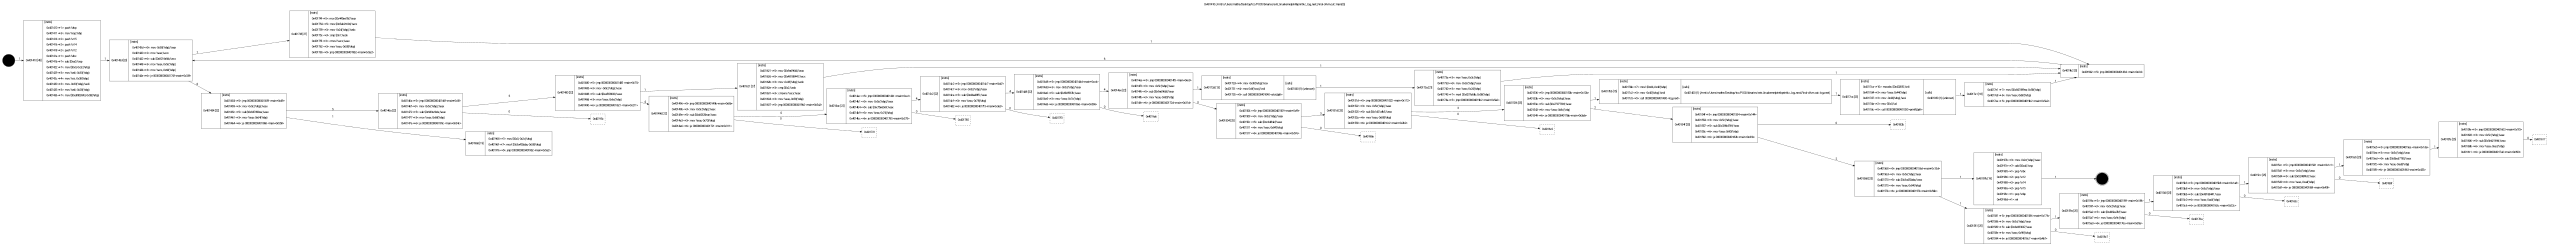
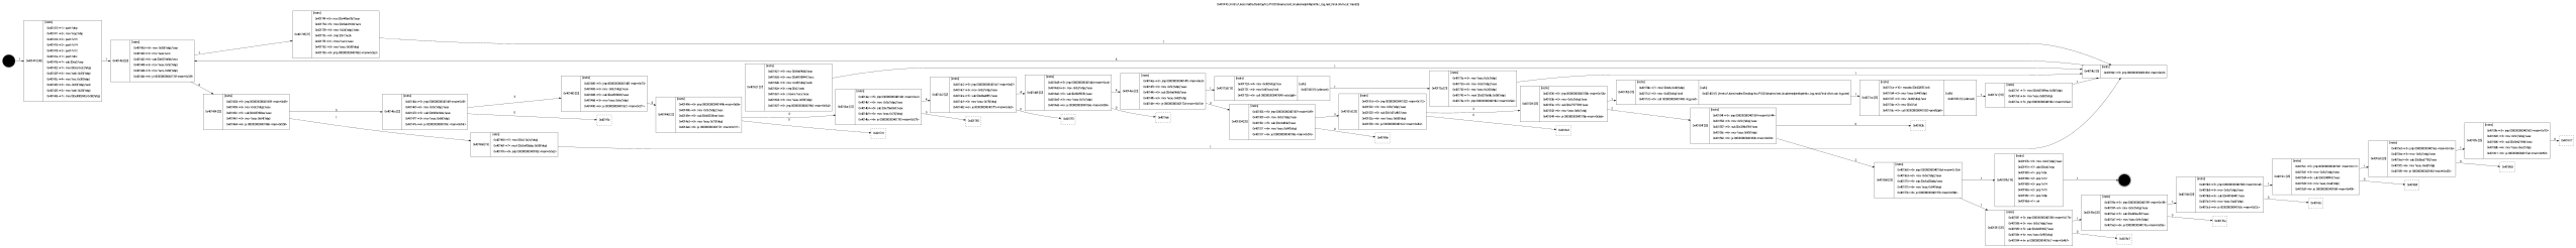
  digraph {
    fontname=Roboto
    label="0x401410 (/mnt/c/Users/mathe/Desktop/tcc/POCII/binaries/extr_linuxkernelprintkprintk.c_log_next_Final-ollvm.out::main(0))"
    labelloc=t
    rankdir=LR
    node [fontname=Roboto shape=record]
    edge [fontname=Roboto]
    Entry [fillcolor=black height=0.3 shape=circle style=filled width=0.3]
    n2 [label="{\n     0x401410 [45]\l\n     | [instrs]\l\n     &nbsp;&nbsp;0x401410 \<+1\>: push %rbp\l\n     &nbsp;&nbsp;0x401411 \<+3\>: mov %rsp,%rbp\l\n     &nbsp;&nbsp;0x401414 \<+2\>: push %r15\l\n     &nbsp;&nbsp;0x401416 \<+2\>: push %r14\l\n     &nbsp;&nbsp;0x401418 \<+2\>: push %r12\l\n     &nbsp;&nbsp;0x40141a \<+1\>: push %rbx\l\n     &nbsp;&nbsp;0x40141b \<+7\>: sub $0xa0,%rsp\l\n     &nbsp;&nbsp;0x401422 \<+7\>: movl $0x0,-0x2c(%rbp)\l\n     &nbsp;&nbsp;0x401429 \<+3\>: mov %edi,-0x30(%rbp)\l\n     &nbsp;&nbsp;0x40142c \<+4\>: mov %rsi,-0x38(%rbp)\l\n     &nbsp;&nbsp;0x401430 \<+3\>: mov -0x30(%rbp),%edi\l\n     &nbsp;&nbsp;0x401433 \<+3\>: mov %edi,-0x28(%rbp)\l\n     &nbsp;&nbsp;0x401436 \<+7\>: movl $0xaf803043,-0x58(%rbp)\l\n  }"]
    n3 [label="{\n     0x40143d [23]\l\n     | [instrs]\l\n     &nbsp;&nbsp;0x40143d \<+3\>: mov -0x58(%rbp),%eax\l\n     &nbsp;&nbsp;0x401440 \<+2\>: mov %eax,%ecx\l\n     &nbsp;&nbsp;0x401442 \<+6\>: sub $0x821fafdb,%ecx\l\n     &nbsp;&nbsp;0x401448 \<+3\>: mov %eax,-0x5c(%rbp)\l\n     &nbsp;&nbsp;0x40144b \<+3\>: mov %ecx,-0x60(%rbp)\l\n     &nbsp;&nbsp;0x40144e \<+6\>: je 000000000040174f \<main+0x33f\>\l\n  }"]
    n4 [label="{\n     0x40174f [27]\l\n     | [instrs]\l\n     &nbsp;&nbsp;0x40174f \<+5\>: mov $0x445ee7bf,%eax\l\n     &nbsp;&nbsp;0x401754 \<+5\>: mov $0x5eb2169d,%ecx\l\n     &nbsp;&nbsp;0x401759 \<+3\>: mov -0x24(%rbp),%edx\l\n     &nbsp;&nbsp;0x40175c \<+3\>: cmp $0x1,%edx\l\n     &nbsp;&nbsp;0x40175f \<+3\>: cmovl %ecx,%eax\l\n     &nbsp;&nbsp;0x401762 \<+3\>: mov %eax,-0x58(%rbp)\l\n     &nbsp;&nbsp;0x401765 \<+5\>: jmp 00000000004019b2 \<main+0x5a2\>\l\n  }"]
    n5 [label="{\n     0x401454 [22]\l\n     | [instrs]\l\n     &nbsp;&nbsp;0x401454 \<+5\>: jmp 0000000000401459 \<main+0x49\>\l\n     &nbsp;&nbsp;0x401459 \<+3\>: mov -0x5c(%rbp),%eax\l\n     &nbsp;&nbsp;0x40145c \<+5\>: sub $0x847499ea,%eax\l\n     &nbsp;&nbsp;0x401461 \<+3\>: mov %eax,-0x64(%rbp)\l\n     &nbsp;&nbsp;0x401464 \<+6\>: je 0000000000401968 \<main+0x558\>\l\n  }"]
    n6 [label="{\n     0x4019b2 [5]\l\n     | [instrs]\l\n     &nbsp;&nbsp;0x4019b2 \<+5\>: jmp 000000000040143d \<main+0x2d\>\l\n  }"]
    n7 [label="{\n     0x401968 [19]\l\n     | [instrs]\l\n     &nbsp;&nbsp;0x401968 \<+7\>: movl $0x0,-0x2c(%rbp)\l\n     &nbsp;&nbsp;0x40196f \<+7\>: movl $0x3a453aba,-0x58(%rbp)\l\n     &nbsp;&nbsp;0x401976 \<+5\>: jmp 00000000004019b2 \<main+0x5a2\>\l\n  }"]
    n8 [label="{\n     0x40146a [22]\l\n     | [instrs]\l\n     &nbsp;&nbsp;0x40146a \<+5\>: jmp 000000000040146f \<main+0x5f\>\l\n     &nbsp;&nbsp;0x40146f \<+3\>: mov -0x5c(%rbp),%eax\l\n     &nbsp;&nbsp;0x401472 \<+5\>: sub $0x949a1b6e,%eax\l\n     &nbsp;&nbsp;0x401477 \<+3\>: mov %eax,-0x68(%rbp)\l\n     &nbsp;&nbsp;0x40147a \<+6\>: je 000000000040195c \<main+0x54c\>\l\n  }"]
    n9 [label="{\n     0x40195c\l\n  }" style=dashed]
    n10 [label="{\n     0x401480 [22]\l\n     | [instrs]\l\n     &nbsp;&nbsp;0x401480 \<+5\>: jmp 0000000000401485 \<main+0x75\>\l\n     &nbsp;&nbsp;0x401485 \<+3\>: mov -0x5c(%rbp),%eax\l\n     &nbsp;&nbsp;0x401488 \<+5\>: sub $0xaf803043,%eax\l\n     &nbsp;&nbsp;0x40148d \<+3\>: mov %eax,-0x6c(%rbp)\l\n     &nbsp;&nbsp;0x401490 \<+6\>: je 0000000000401621 \<main+0x211\>\l\n  }"]
    Exit [fillcolor=black height=0.3 peripheries=2 shape=circle style=filled width=0.3]
    n12 [label="{\n     0x401621 [27]\l\n     | [instrs]\l\n     &nbsp;&nbsp;0x401621 \<+5\>: mov $0x9a696b0,%eax\l\n     &nbsp;&nbsp;0x401626 \<+5\>: mov $0x48188441,%ecx\l\n     &nbsp;&nbsp;0x40162b \<+3\>: mov -0x28(%rbp),%edx\l\n     &nbsp;&nbsp;0x40162e \<+3\>: cmp $0x2,%edx\l\n     &nbsp;&nbsp;0x401631 \<+3\>: cmovne %ecx,%eax\l\n     &nbsp;&nbsp;0x401634 \<+3\>: mov %eax,-0x58(%rbp)\l\n     &nbsp;&nbsp;0x401637 \<+5\>: jmp 00000000004019b2 \<main+0x5a2\>\l\n  }"]
    n13 [label="{\n     0x401496 [22]\l\n     | [instrs]\l\n     &nbsp;&nbsp;0x401496 \<+5\>: jmp 000000000040149b \<main+0x8b\>\l\n     &nbsp;&nbsp;0x40149b \<+3\>: mov -0x5c(%rbp),%eax\l\n     &nbsp;&nbsp;0x40149e \<+5\>: sub $0xb5325eae,%eax\l\n     &nbsp;&nbsp;0x4014a3 \<+3\>: mov %eax,-0x70(%rbp)\l\n     &nbsp;&nbsp;0x4014a6 \<+6\>: je 0000000000401721 \<main+0x311\>\l\n  }"]
    n14 [label="{\n     0x4017e1 [18]\l\n     | [instrs]\l\n     &nbsp;&nbsp;0x4017e1 \<+7\>: movl $0x847499ea,-0x58(%rbp)\l\n     &nbsp;&nbsp;0x4017e8 \<+6\>: mov %eax,-0xb0(%rbp)\l\n     &nbsp;&nbsp;0x4017ee \<+5\>: jmp 00000000004019b2 \<main+0x5a2\>\l\n  }"]
    n15 [label="{\n     0x401721\l\n  }" style=dashed]
    n16 [label="{\n     0x4014ac [22]\l\n     | [instrs]\l\n     &nbsp;&nbsp;0x4014ac \<+5\>: jmp 00000000004014b1 \<main+0xa1\>\l\n     &nbsp;&nbsp;0x4014b1 \<+3\>: mov -0x5c(%rbp),%eax\l\n     &nbsp;&nbsp;0x4014b4 \<+5\>: sub $0xcf5e60e9,%eax\l\n     &nbsp;&nbsp;0x4014b9 \<+3\>: mov %eax,-0x74(%rbp)\l\n     &nbsp;&nbsp;0x4014bc \<+6\>: je 0000000000401785 \<main+0x375\>\l\n  }"]
    n17 [label="{\n     0x4017ca [23]\l\n     | [instrs]\l\n     &nbsp;&nbsp;0x4017ca \<+10\>: movabs $0x4020f2,%rdi\l\n     &nbsp;&nbsp;0x4017d4 \<+3\>: mov %eax,-0x44(%rbp)\l\n     &nbsp;&nbsp;0x4017d7 \<+3\>: mov -0x44(%rbp),%esi\l\n     &nbsp;&nbsp;0x4017da \<+2\>: mov $0x0,%al\l\n     &nbsp;&nbsp;0x4017dc \<+5\>: call 0000000000401030 \<printf@plt\>\l\n     | [calls]\l\n     &nbsp;&nbsp;0x401030 \{1\} (unknown)\l\n  }"]
    n18 [label="{\n     0x401785\l\n  }" style=dashed]
    n19 [label="{\n     0x4014c2 [22]\l\n     | [instrs]\l\n     &nbsp;&nbsp;0x4014c2 \<+5\>: jmp 00000000004014c7 \<main+0xb7\>\l\n     &nbsp;&nbsp;0x4014c7 \<+3\>: mov -0x5c(%rbp),%eax\l\n     &nbsp;&nbsp;0x4014ca \<+5\>: sub $0xd4ad8ffc,%eax\l\n     &nbsp;&nbsp;0x4014cf \<+3\>: mov %eax,-0x78(%rbp)\l\n     &nbsp;&nbsp;0x4014d2 \<+6\>: je 00000000004017f3 \<main+0x3e3\>\l\n  }"]
    n20 [label="{\n     0x401617\l\n  }" style=dashed]
    n21 [label="{\n     0x4017f3\l\n  }" style=dashed]
    n22 [label="{\n     0x4014d8 [22]\l\n     | [instrs]\l\n     &nbsp;&nbsp;0x4014d8 \<+5\>: jmp 00000000004014dd \<main+0xcd\>\l\n     &nbsp;&nbsp;0x4014dd \<+3\>: mov -0x5c(%rbp),%eax\l\n     &nbsp;&nbsp;0x4014e0 \<+5\>: sub $0xfb3f537b,%eax\l\n     &nbsp;&nbsp;0x4014e5 \<+3\>: mov %eax,-0x7c(%rbp)\l\n     &nbsp;&nbsp;0x4014e8 \<+6\>: je 00000000004019a6 \<main+0x596\>\l\n  }"]
    n23 [label="{\n     0x4019a6\l\n  }" style=dashed]
    n24 [label="{\n     0x4014ee [22]\l\n     | [instrs]\l\n     &nbsp;&nbsp;0x4014ee \<+5\>: jmp 00000000004014f3 \<main+0xe3\>\l\n     &nbsp;&nbsp;0x4014f3 \<+3\>: mov -0x5c(%rbp),%eax\l\n     &nbsp;&nbsp;0x4014f6 \<+5\>: sub $0x9a696b0,%eax\l\n     &nbsp;&nbsp;0x4014fb \<+3\>: mov %eax,-0x80(%rbp)\l\n     &nbsp;&nbsp;0x4014fe \<+6\>: je 000000000040172d \<main+0x31d\>\l\n  }"]
    n25 [label="{\n     0x4015fe [25]\l\n     | [instrs]\l\n     &nbsp;&nbsp;0x4015fe \<+5\>: jmp 0000000000401603 \<main+0x1f3\>\l\n     &nbsp;&nbsp;0x401603 \<+3\>: mov -0x5c(%rbp),%eax\l\n     &nbsp;&nbsp;0x401606 \<+5\>: sub $0x5eb2169d,%eax\l\n     &nbsp;&nbsp;0x40160b \<+6\>: mov %eax,-0xac(%rbp)\l\n     &nbsp;&nbsp;0x401611 \<+6\>: je 00000000004017a0 \<main+0x390\>\l\n  }"]
    n26 [label="{\n     0x40172d [13]\l\n     | [instrs]\l\n     &nbsp;&nbsp;0x40172d \<+4\>: mov -0x38(%rbp),%rax\l\n     &nbsp;&nbsp;0x401731 \<+4\>: mov 0x8(%rax),%rdi\l\n     &nbsp;&nbsp;0x401735 \<+5\>: call 0000000000401040 \<atoi@plt\>\l\n     | [calls]\l\n     &nbsp;&nbsp;0x401040 \{1\} (unknown)\l\n  }"]
    n27 [label="{\n     0x401504 [25]\l\n     | [instrs]\l\n     &nbsp;&nbsp;0x401504 \<+5\>: jmp 0000000000401509 \<main+0xf9\>\l\n     &nbsp;&nbsp;0x401509 \<+3\>: mov -0x5c(%rbp),%eax\l\n     &nbsp;&nbsp;0x40150c \<+5\>: sub $0xc4484ef,%eax\l\n     &nbsp;&nbsp;0x401511 \<+6\>: mov %eax,-0x84(%rbp)\l\n     &nbsp;&nbsp;0x401517 \<+6\>: je 000000000040198e \<main+0x57e\>\l\n  }"]
+   n28 [label="{\n     0x401863\l\n  }" style=dashed]
    n29 [label="{\n     0x40173a [21]\l\n     | [instrs]\l\n     &nbsp;&nbsp;0x40173a \<+3\>: mov %eax,-0x3c(%rbp)\l\n     &nbsp;&nbsp;0x40173d \<+3\>: mov -0x3c(%rbp),%eax\l\n     &nbsp;&nbsp;0x401740 \<+3\>: mov %eax,-0x24(%rbp)\l\n     &nbsp;&nbsp;0x401743 \<+7\>: movl $0x821fafdb,-0x58(%rbp)\l\n     &nbsp;&nbsp;0x40174a \<+5\>: jmp 00000000004019b2 \<main+0x5a2\>\l\n  }"]
    n30 [label="{\n     0x40198e\l\n  }" style=dashed]
    n31 [label="{\n     0x40151d [25]\l\n     | [instrs]\l\n     &nbsp;&nbsp;0x40151d \<+5\>: jmp 0000000000401522 \<main+0x112\>\l\n     &nbsp;&nbsp;0x401522 \<+3\>: mov -0x5c(%rbp),%eax\l\n     &nbsp;&nbsp;0x401525 \<+5\>: sub $0x1d21afb5,%eax\l\n     &nbsp;&nbsp;0x40152a \<+6\>: mov %eax,-0x88(%rbp)\l\n     &nbsp;&nbsp;0x401530 \<+6\>: je 00000000004016c2 \<main+0x2b2\>\l\n  }"]
    n32 [label="{\n     0x4015e5 [25]\l\n     | [instrs]\l\n     &nbsp;&nbsp;0x4015e5 \<+5\>: jmp 00000000004015ea \<main+0x1da\>\l\n     &nbsp;&nbsp;0x4015ea \<+3\>: mov -0x5c(%rbp),%eax\l\n     &nbsp;&nbsp;0x4015ed \<+5\>: sub $0x5bcd7785,%eax\l\n     &nbsp;&nbsp;0x4015f2 \<+6\>: mov %eax,-0xa8(%rbp)\l\n     &nbsp;&nbsp;0x4015f8 \<+6\>: je 0000000000401863 \<main+0x453\>\l\n  }"]
    n33 [label="{\n     0x4016c2\l\n  }" style=dashed]
    n34 [label="{\n     0x401536 [25]\l\n     | [instrs]\l\n     &nbsp;&nbsp;0x401536 \<+5\>: jmp 000000000040153b \<main+0x12b\>\l\n     &nbsp;&nbsp;0x40153b \<+3\>: mov -0x5c(%rbp),%eax\l\n     &nbsp;&nbsp;0x40153e \<+5\>: sub $0x27977393,%eax\l\n     &nbsp;&nbsp;0x401543 \<+6\>: mov %eax,-0x8c(%rbp)\l\n     &nbsp;&nbsp;0x401549 \<+6\>: je 00000000004017bb \<main+0x3ab\>\l\n  }"]
    n35 [label="{\n     0x40186f\l\n  }" style=dashed]
    n36 [label="{\n     0x4017bb [15]\l\n     | [instrs]\l\n     &nbsp;&nbsp;0x4017bb \<+7\>: movl $0x64,-0x40(%rbp)\l\n     &nbsp;&nbsp;0x4017c2 \<+3\>: mov -0x40(%rbp),%edi\l\n     &nbsp;&nbsp;0x4017c5 \<+5\>: call 0000000000401400 \<log_next\>\l\n     | [calls]\l\n     &nbsp;&nbsp;0x401400 \{1\} (/mnt/c/Users/mathe/Desktop/tcc/POCII/binaries/extr_linuxkernelprintkprintk.c_log_next_Final-ollvm.out::log_next)\l\n  }"]
    n37 [label="{\n     0x40154f [25]\l\n     | [instrs]\l\n     &nbsp;&nbsp;0x40154f \<+5\>: jmp 0000000000401554 \<main+0x144\>\l\n     &nbsp;&nbsp;0x401554 \<+3\>: mov -0x5c(%rbp),%eax\l\n     &nbsp;&nbsp;0x401557 \<+5\>: sub $0x33fdd769,%eax\l\n     &nbsp;&nbsp;0x40155c \<+6\>: mov %eax,-0x90(%rbp)\l\n     &nbsp;&nbsp;0x401562 \<+6\>: je 000000000040182b \<main+0x41b\>\l\n  }"]
    n38 [label="{\n     0x4015cc [25]\l\n     | [instrs]\l\n     &nbsp;&nbsp;0x4015cc \<+5\>: jmp 00000000004015d1 \<main+0x1c1\>\l\n     &nbsp;&nbsp;0x4015d1 \<+3\>: mov -0x5c(%rbp),%eax\l\n     &nbsp;&nbsp;0x4015d4 \<+5\>: sub $0x5248f4c0,%eax\l\n     &nbsp;&nbsp;0x4015d9 \<+6\>: mov %eax,-0xa4(%rbp)\l\n     &nbsp;&nbsp;0x4015df \<+6\>: je 000000000040186f \<main+0x45f\>\l\n  }"]
    n39 [label="{\n     0x40182b\l\n  }" style=dashed]
    n40 [label="{\n     0x401568 [25]\l\n     | [instrs]\l\n     &nbsp;&nbsp;0x401568 \<+5\>: jmp 000000000040156d \<main+0x15d\>\l\n     &nbsp;&nbsp;0x40156d \<+3\>: mov -0x5c(%rbp),%eax\l\n     &nbsp;&nbsp;0x401570 \<+5\>: sub $0x3a453aba,%eax\l\n     &nbsp;&nbsp;0x401575 \<+6\>: mov %eax,-0x94(%rbp)\l\n     &nbsp;&nbsp;0x40157b \<+6\>: je 000000000040197b \<main+0x56b\>\l\n  }"]
    n41 [label="{\n     0x40163c\l\n  }" style=dashed]
    n42 [label="{\n     0x40197b [19]\l\n     | [instrs]\l\n     &nbsp;&nbsp;0x40197b \<+3\>: mov -0x2c(%rbp),%eax\l\n     &nbsp;&nbsp;0x40197e \<+7\>: add $0xa0,%rsp\l\n     &nbsp;&nbsp;0x401985 \<+1\>: pop %rbx\l\n     &nbsp;&nbsp;0x401986 \<+2\>: pop %r12\l\n     &nbsp;&nbsp;0x401988 \<+2\>: pop %r14\l\n     &nbsp;&nbsp;0x40198a \<+2\>: pop %r15\l\n     &nbsp;&nbsp;0x40198c \<+1\>: pop %rbp\l\n     &nbsp;&nbsp;0x40198d \<+1\>: ret\l\n  }"]
    n43 [label="{\n     0x401581 [25]\l\n     | [instrs]\l\n     &nbsp;&nbsp;0x401581 \<+5\>: jmp 0000000000401586 \<main+0x176\>\l\n     &nbsp;&nbsp;0x401586 \<+3\>: mov -0x5c(%rbp),%eax\l\n     &nbsp;&nbsp;0x401589 \<+5\>: sub $0x3e833047,%eax\l\n     &nbsp;&nbsp;0x40158e \<+6\>: mov %eax,-0x98(%rbp)\l\n     &nbsp;&nbsp;0x401594 \<+6\>: je 00000000004018c7 \<main+0x4b7\>\l\n  }"]
    n44 [label="{\n     0x4015b3 [25]\l\n     | [instrs]\l\n     &nbsp;&nbsp;0x4015b3 \<+5\>: jmp 00000000004015b8 \<main+0x1a8\>\l\n     &nbsp;&nbsp;0x4015b8 \<+3\>: mov -0x5c(%rbp),%eax\l\n     &nbsp;&nbsp;0x4015bb \<+5\>: sub $0x48188441,%eax\l\n     &nbsp;&nbsp;0x4015c0 \<+6\>: mov %eax,-0xa0(%rbp)\l\n     &nbsp;&nbsp;0x4015c6 \<+6\>: je 000000000040163c \<main+0x22c\>\l\n  }"]
    n45 [label="{\n     0x40159a [25]\l\n     | [instrs]\l\n     &nbsp;&nbsp;0x40159a \<+5\>: jmp 000000000040159f \<main+0x18f\>\l\n     &nbsp;&nbsp;0x40159f \<+3\>: mov -0x5c(%rbp),%eax\l\n     &nbsp;&nbsp;0x4015a2 \<+5\>: sub $0x445ee7bf,%eax\l\n     &nbsp;&nbsp;0x4015a7 \<+6\>: mov %eax,-0x9c(%rbp)\l\n     &nbsp;&nbsp;0x4015ad \<+6\>: je 000000000040176a \<main+0x35a\>\l\n  }"]
    n46 [label="{\n     0x4018c7\l\n  }" style=dashed]
    n47 [label="{\n     0x40176a\l\n  }" style=dashed]
    Entry -> n2 [label=" 1"]
    n2 -> n3 [label=" 1"]
    n3 -> n4 [label=" 1"]
    n3 -> n5 [label=" 6"]
    n4 -> n6 [label=" 1"]
    n5 -> n7 [label=" 1"]
    n5 -> n8 [label=" 5"]
    n6 -> n3 [label=" 6"]
+   n7 -> n6 [label=" 1"]
    n8 -> n9 [label=" 0"]
    n8 -> n10 [label=" 5"]
-   n10 -> n12 [label=" 1"]
    n10 -> n13 [label=" 4"]
    n12 -> n6 [label=" 1"]
    n13 -> n15 [label=" 0"]
    n13 -> n16 [label=" 4"]
    n14 -> n6 [label=" 1"]
    n16 -> n18 [label=" 0"]
    n16 -> n19 [label=" 4"]
    n17 -> n14 [label=" 1"]
    n19 -> n21 [label=" 0"]
    n19 -> n22 [label=" 4"]
    n22 -> n23 [label=" 0"]
    n22 -> n24 [label=" 4"]
    n24 -> n26 [label=" 1"]
    n24 -> n27 [label=" 3"]
    n25 -> n20 [label=" 0"]
    n26 -> n29 [label=" 1"]
    n27 -> n30 [label=" 0"]
    n27 -> n31 [label=" 3"]
    n29 -> n6 [label=" 1"]
    n31 -> n33 [label=" 0"]
    n31 -> n34 [label=" 3"]
    n32 -> n25 [label=" 1"]
+   n32 -> n28 [label=" 0"]
    n34 -> n36 [label=" 1"]
    n34 -> n37 [label=" 2"]
    n36 -> n17 [label=" 1"]
    n37 -> n39 [label=" 0"]
    n37 -> n40 [label=" 2"]
    n38 -> n32 [label=" 1"]
    n38 -> n35 [label=" 0"]
    n40 -> n42 [label=" 1"]
    n40 -> n43 [label=" 1"]
    n42 -> Exit [label=" 1"]
    n43 -> n45 [label=" 1"]
    n43 -> n46 [label=" 0"]
    n44 -> n38 [label=" 1"]
    n44 -> n41 [label=" 0"]
    n45 -> n44 [label=" 1"]
    n45 -> n47 [label=" 0"]
  }
